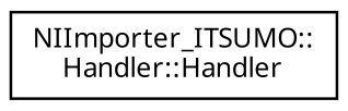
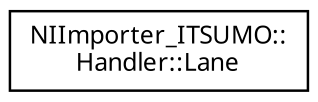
  digraph {
    rankdir=LR
    fontname="Noto Sans"
-   n1 [color=black fillcolor=white fontname="Noto Sans" fontsize=10 height=0.2 label="NIImporter_ITSUMO::\lHandler::Handler" shape=record style=filled width=0.4]
+   n1 [color=black fillcolor=white fontname="Noto Sans" fontsize=10 height=0.2 label="NIImporter_ITSUMO::\lHandler::Lane" shape=record style=filled width=0.4]
  }
